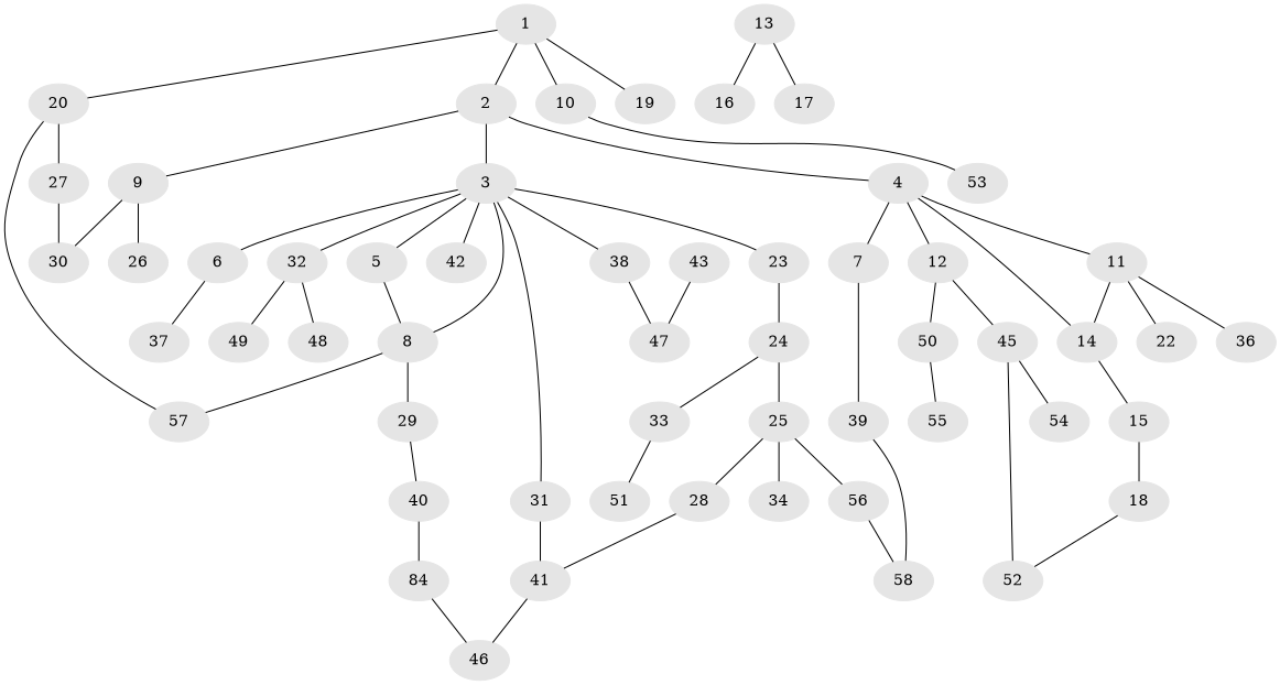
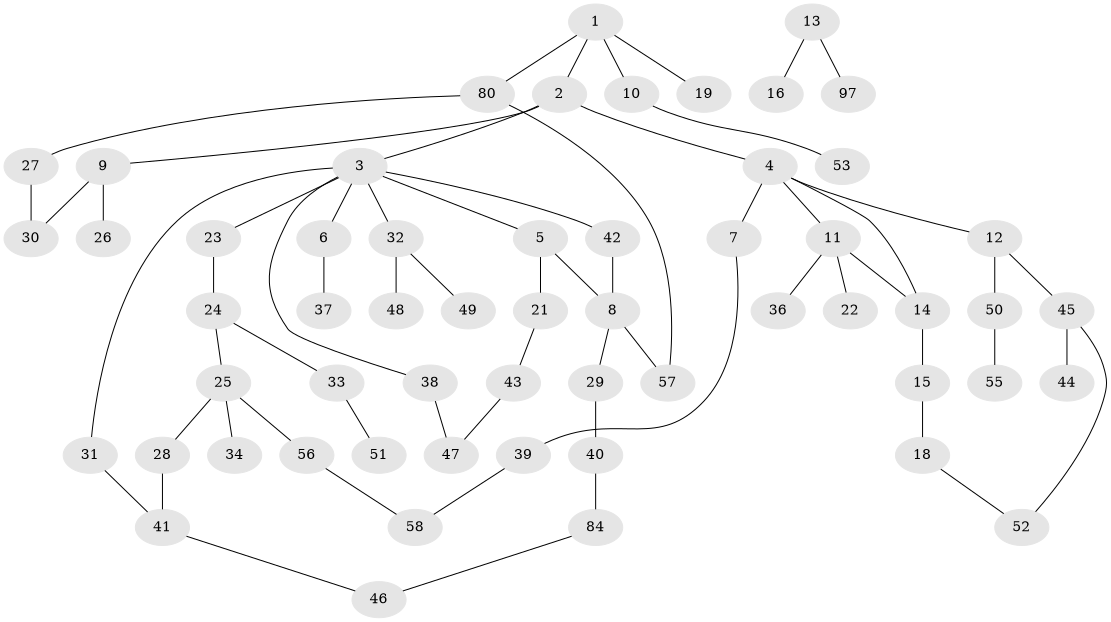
  graph {
    node [color=gray90 style=filled]
    edge [weight=1.0]
    1
    2
    10
    19
-   20
+   20 [label=80]
    3
    4
    9
    53
    57
    27
    5
    6
    8
    23
    31
    32
    38
    42
    7
    11
    12
    14
    26
    30
+   21
    37
    29
    24
    41
    48
    49
    47
    39
    22
    36
    45
    50
    15
    43
    13
    16
-   17
+   17 [label=97]
    58
    40
    52
-   54
+   54 [label=44]
    55
    18
    25
    33
    28
    34
    56
    51
    46
    n57 [label=84]
    1 -- 2
    1 -- 10
    1 -- 19
    1 -- 20
    2 -- 3
    2 -- 4
    2 -- 9
    10 -- 53
    20 -- 57
    20 -- 27
    3 -- 5
    3 -- 6
-   3 -- 8
+   42 -- 8
    3 -- 23
    3 -- 31
    3 -- 32
    3 -- 38
    3 -- 42
    4 -- 7
    4 -- 11
    4 -- 12
    4 -- 14
    9 -- 26
    9 -- 30
    27 -- 30
    5 -- 8
+   5 -- 21
    6 -- 37
    8 -- 57
    8 -- 29 [weight=4.0]
    23 -- 24 [weight=2.0]
    31 -- 41
    32 -- 48 [weight=2.0]
    32 -- 49
    38 -- 47
    7 -- 39
    11 -- 14
    11 -- 22
    11 -- 36
    12 -- 45
    12 -- 50
    14 -- 15
+   21 -- 43
    29 -- 40
    24 -- 25
    24 -- 33
    41 -- 46
    39 -- 58
    45 -- 52
    45 -- 54
    50 -- 55
    15 -- 18 [weight=2.0]
    43 -- 47
    13 -- 16
    13 -- 17
    40 -- n57 [weight=2.0]
    18 -- 52
    25 -- 28
    25 -- 34
    25 -- 56
    33 -- 51
    28 -- 41
    56 -- 58
    n57 -- 46
  }
